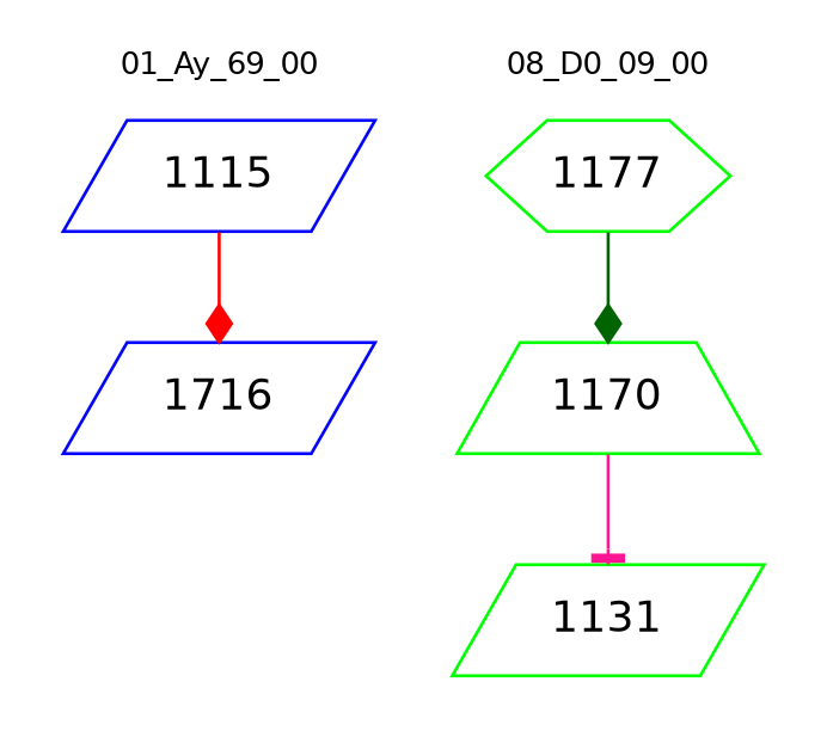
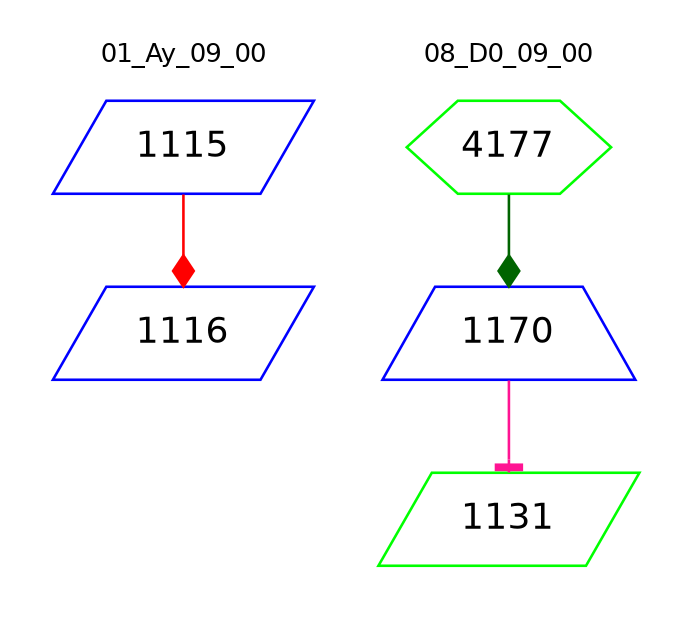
  digraph {
    fontname="DejaVu Sans"
    node [color=blue fontname="DejaVu Sans" shape=parallelogram]
    edge [arrowhead=diamond fontname="DejaVu Sans"]
    n1 [label=1115]
-   n2 [label=1716]
-   n3 [color=green label=1177 shape=hexagon]
-   n4 [color=green label=1170 shape=trapezium]
+   n2 [label=1116]
+   n3 [color=green label=4177 shape=hexagon]
+   n4 [label=1170 shape=trapezium]
    n5 [color=green label=1131]
    subgraph cluster_1 {
      color=white
      fontsize=10
-     label="01_Ay_69_00"
+     label="01_Ay_09_00"
      n1
      n2
    }
    subgraph cluster_2 {
      color=white
      fontsize=10
      label="08_D0_09_00"
      n3
      n4
      n5
    }
    n1 -> n2 [color=red]
    n3 -> n4 [color=darkgreen]
    n4 -> n5 [arrowhead=tee color=deeppink]
  }
